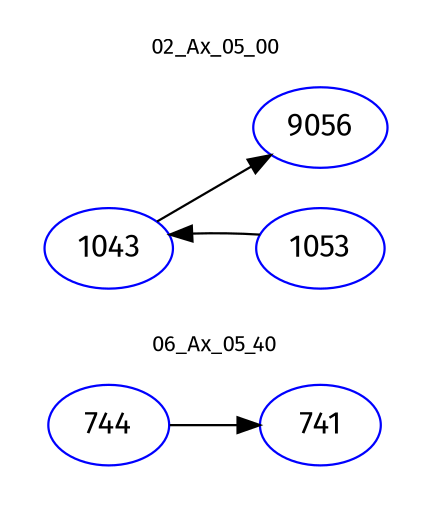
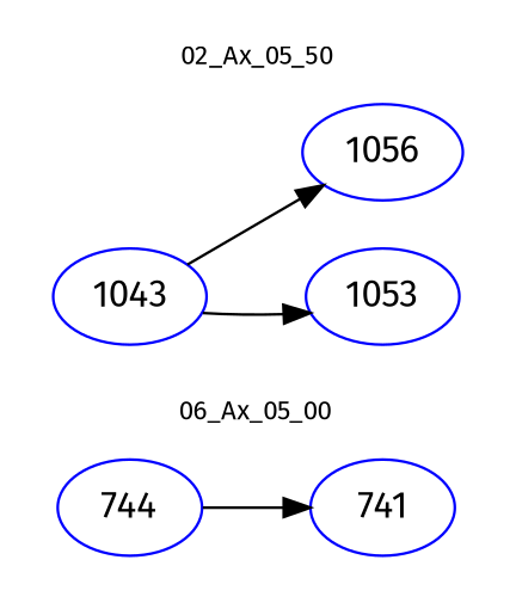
  digraph {
    fontname="Fira Sans"
    rankdir=LR
    node [color=blue fontname="Fira Sans"]
    edge [color=black fontname="Fira Sans"]
    n1 [label=744]
    n2 [label=741]
    n3 [label=1043]
    n4 [label=1053]
-   n5 [label=9056]
+   n5 [label=1056]
    subgraph cluster_1 {
      color=white
      fontsize=10
-     label="06_Ax_05_40"
+     label="06_Ax_05_00"
      n1
      n2
    }
    subgraph cluster_2 {
      color=white
      fontsize=10
-     label="02_Ax_05_00"
+     label="02_Ax_05_50"
      n3
      n4
      n5
    }
    n1 -> n2
-   n4 -> n3
+   n3 -> n4
    n3 -> n5
  }
